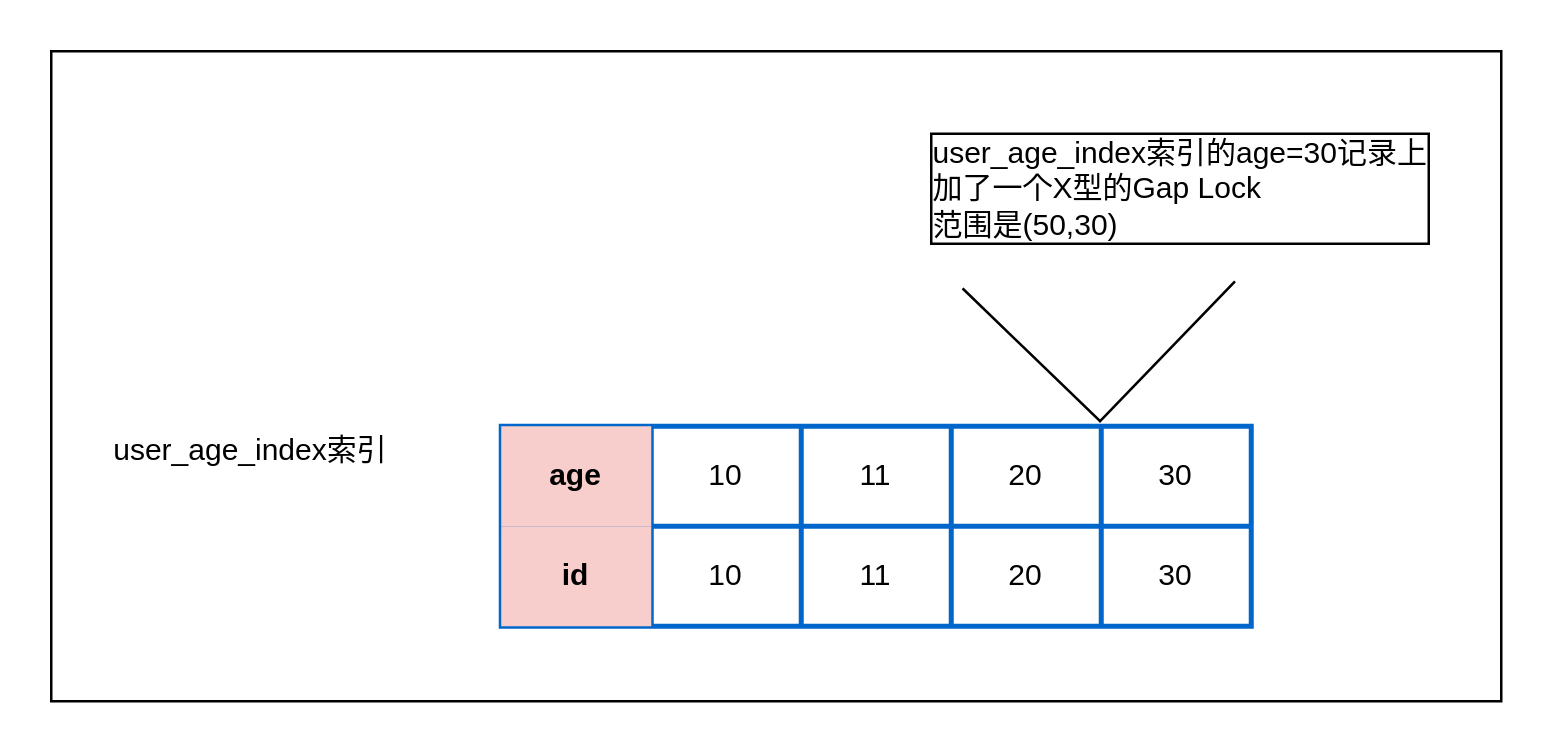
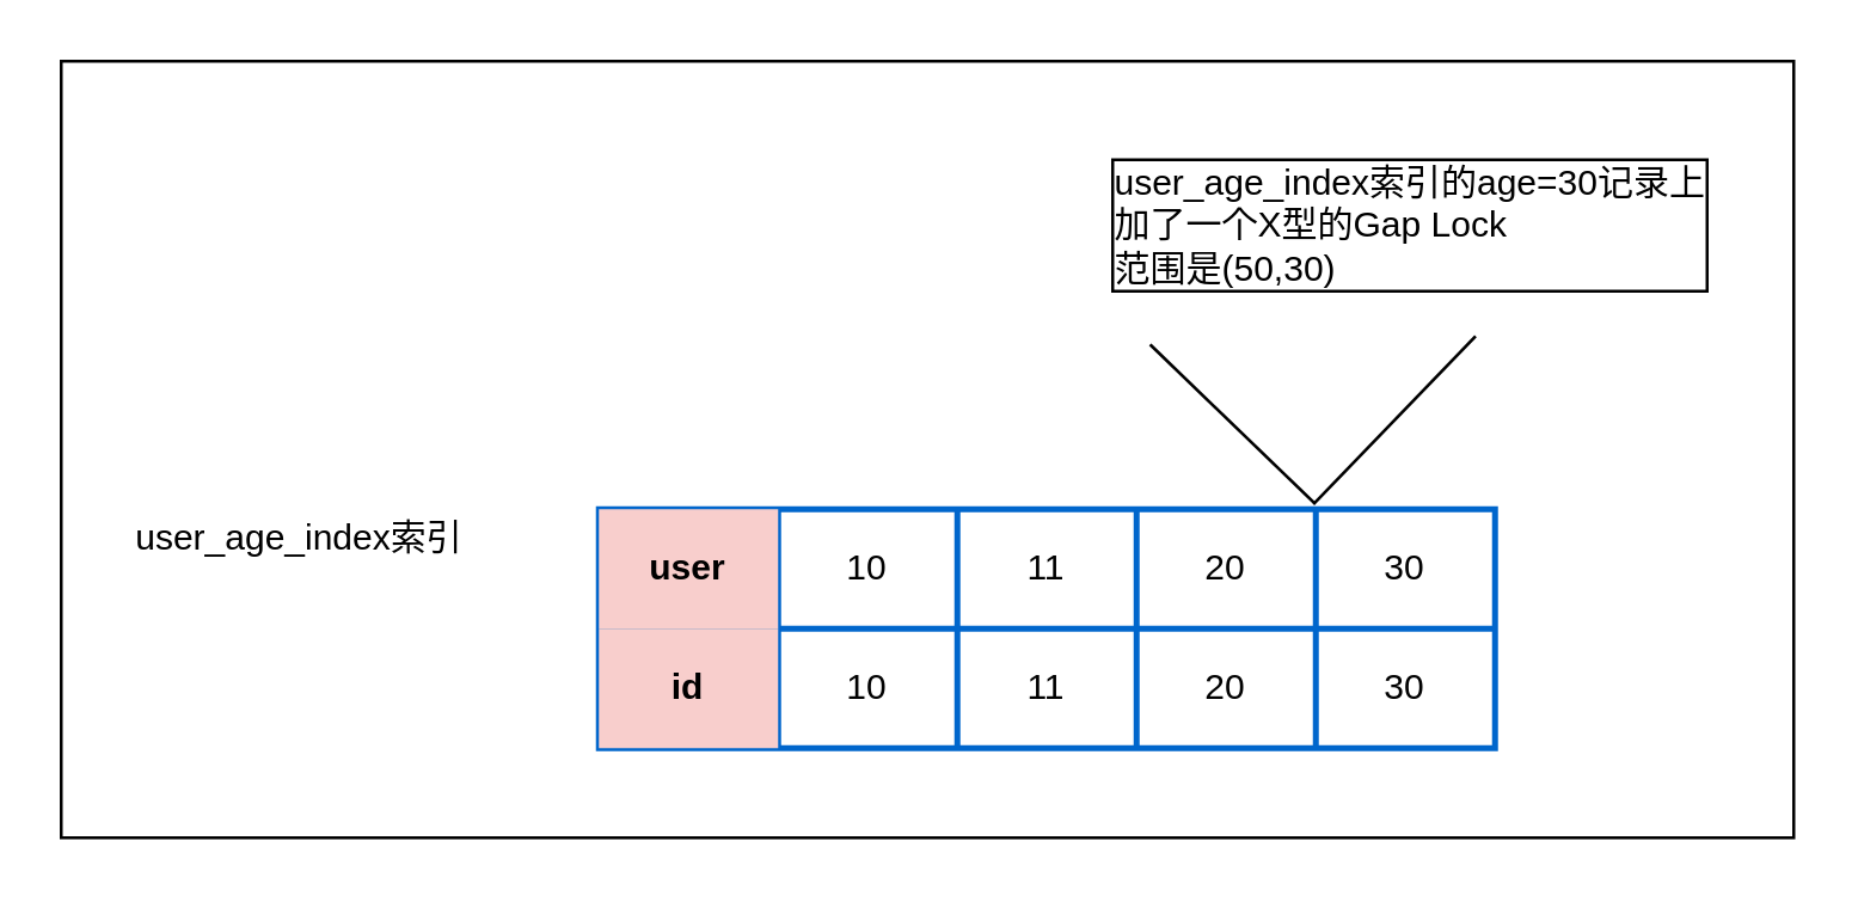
  <mxCell id="0" />
  <mxCell id="1" parent="0" />
  <mxCell id="2" value="" style="rounded=0;whiteSpace=wrap;html=1;" vertex="1" parent="1"><mxGeometry x="20" y="20" width="580" height="260" as="geometry" /></mxCell>
  <mxCell id="3" value="" style="shape=table;startSize=0;container=1;collapsible=0;childLayout=tableLayout;strokeWidth=2;strokeColor=#0066CC;" vertex="1" parent="1"><mxGeometry x="200" y="170" width="300" height="80" as="geometry" /></mxCell>
  <mxCell id="4" value="" style="shape=tableRow;horizontal=0;startSize=0;swimlaneHead=0;swimlaneBody=0;strokeColor=inherit;top=0;left=0;bottom=0;right=0;collapsible=0;dropTarget=0;fillColor=none;points=[[0,0.5],[1,0.5]];portConstraint=eastwest;" vertex="1" parent="3"><mxGeometry width="300" height="40" as="geometry" /></mxCell>
- <mxCell id="5" value="age" style="shape=partialRectangle;html=1;whiteSpace=wrap;connectable=0;strokeColor=#b85450;overflow=hidden;fillColor=#f8cecc;top=0;left=0;bottom=0;right=0;pointerEvents=1;labelBackgroundColor=none;fontStyle=1" vertex="1" parent="4"><mxGeometry width="60" height="40" as="geometry"><mxRectangle width="60" height="40" as="alternateBounds" /></mxGeometry></mxCell>
+ <mxCell id="5" value="user" style="shape=partialRectangle;html=1;whiteSpace=wrap;connectable=0;strokeColor=#b85450;overflow=hidden;fillColor=#f8cecc;top=0;left=0;bottom=0;right=0;pointerEvents=1;labelBackgroundColor=none;fontStyle=1" vertex="1" parent="4"><mxGeometry width="60" height="40" as="geometry"><mxRectangle width="60" height="40" as="alternateBounds" /></mxGeometry></mxCell>
  <mxCell id="6" value="10" style="shape=partialRectangle;html=1;whiteSpace=wrap;connectable=0;strokeColor=inherit;overflow=hidden;fillColor=none;top=0;left=0;bottom=0;right=0;pointerEvents=1;" vertex="1" parent="4"><mxGeometry x="60" width="60" height="40" as="geometry"><mxRectangle width="60" height="40" as="alternateBounds" /></mxGeometry></mxCell>
  <mxCell id="7" value="11" style="shape=partialRectangle;html=1;whiteSpace=wrap;connectable=0;strokeColor=inherit;overflow=hidden;fillColor=none;top=0;left=0;bottom=0;right=0;pointerEvents=1;" vertex="1" parent="4"><mxGeometry x="120" width="60" height="40" as="geometry"><mxRectangle width="60" height="40" as="alternateBounds" /></mxGeometry></mxCell>
  <mxCell id="8" value="20" style="shape=partialRectangle;html=1;whiteSpace=wrap;connectable=0;strokeColor=inherit;overflow=hidden;fillColor=none;top=0;left=0;bottom=0;right=0;pointerEvents=1;" vertex="1" parent="4"><mxGeometry x="180" width="60" height="40" as="geometry"><mxRectangle width="60" height="40" as="alternateBounds" /></mxGeometry></mxCell>
  <mxCell id="9" value="30" style="shape=partialRectangle;html=1;whiteSpace=wrap;connectable=0;strokeColor=inherit;overflow=hidden;fillColor=none;top=0;left=0;bottom=0;right=0;pointerEvents=1;" vertex="1" parent="4"><mxGeometry x="240" width="60" height="40" as="geometry"><mxRectangle width="60" height="40" as="alternateBounds" /></mxGeometry></mxCell>
  <mxCell id="10" value="" style="shape=tableRow;horizontal=0;startSize=0;swimlaneHead=0;swimlaneBody=0;strokeColor=inherit;top=0;left=0;bottom=0;right=0;collapsible=0;dropTarget=0;fillColor=none;points=[[0,0.5],[1,0.5]];portConstraint=eastwest;" vertex="1" parent="3"><mxGeometry y="40" width="300" height="40" as="geometry" /></mxCell>
  <mxCell id="11" value="id" style="shape=partialRectangle;html=1;whiteSpace=wrap;connectable=0;strokeColor=#b85450;overflow=hidden;fillColor=#f8cecc;top=0;left=0;bottom=0;right=0;pointerEvents=1;fontStyle=1" vertex="1" parent="10"><mxGeometry width="60" height="40" as="geometry"><mxRectangle width="60" height="40" as="alternateBounds" /></mxGeometry></mxCell>
  <mxCell id="12" value="10" style="shape=partialRectangle;html=1;whiteSpace=wrap;connectable=0;strokeColor=inherit;overflow=hidden;fillColor=none;top=0;left=0;bottom=0;right=0;pointerEvents=1;" vertex="1" parent="10"><mxGeometry x="60" width="60" height="40" as="geometry"><mxRectangle width="60" height="40" as="alternateBounds" /></mxGeometry></mxCell>
  <mxCell id="13" value="11" style="shape=partialRectangle;html=1;whiteSpace=wrap;connectable=0;strokeColor=inherit;overflow=hidden;fillColor=none;top=0;left=0;bottom=0;right=0;pointerEvents=1;" vertex="1" parent="10"><mxGeometry x="120" width="60" height="40" as="geometry"><mxRectangle width="60" height="40" as="alternateBounds" /></mxGeometry></mxCell>
  <mxCell id="14" value="20" style="shape=partialRectangle;html=1;whiteSpace=wrap;connectable=0;strokeColor=inherit;overflow=hidden;fillColor=none;top=0;left=0;bottom=0;right=0;pointerEvents=1;" vertex="1" parent="10"><mxGeometry x="180" width="60" height="40" as="geometry"><mxRectangle width="60" height="40" as="alternateBounds" /></mxGeometry></mxCell>
  <mxCell id="15" value="30" style="shape=partialRectangle;html=1;whiteSpace=wrap;connectable=0;strokeColor=inherit;overflow=hidden;fillColor=none;top=0;left=0;bottom=0;right=0;pointerEvents=1;" vertex="1" parent="10"><mxGeometry x="240" width="60" height="40" as="geometry"><mxRectangle width="60" height="40" as="alternateBounds" /></mxGeometry></mxCell>
  <mxCell id="16" value="&lt;p&gt;user_age_index索引&lt;/p&gt;" style="text;html=1;align=center;verticalAlign=middle;whiteSpace=wrap;rounded=0;" vertex="1" parent="1"><mxGeometry x="35" y="165" width="130" height="30" as="geometry" /></mxCell>
  <mxCell id="17" value="" style="shape=partialRectangle;whiteSpace=wrap;html=1;bottom=0;right=0;fillColor=none;rotation=-136;" vertex="1" parent="1"><mxGeometry x="401.02" y="75.22" width="75.95" height="77.19" as="geometry" /></mxCell>
  <mxCell id="18" value="user_age_index索引的age=30记录上&lt;div&gt;加了一个X型的Gap Lock&lt;/div&gt;&lt;div&gt;范围是(50,30)&lt;/div&gt;" style="text;html=1;align=left;verticalAlign=middle;whiteSpace=wrap;rounded=0;labelBorderColor=default;" vertex="1" parent="1"><mxGeometry x="370" y="40" width="210" height="70" as="geometry" /></mxCell>
